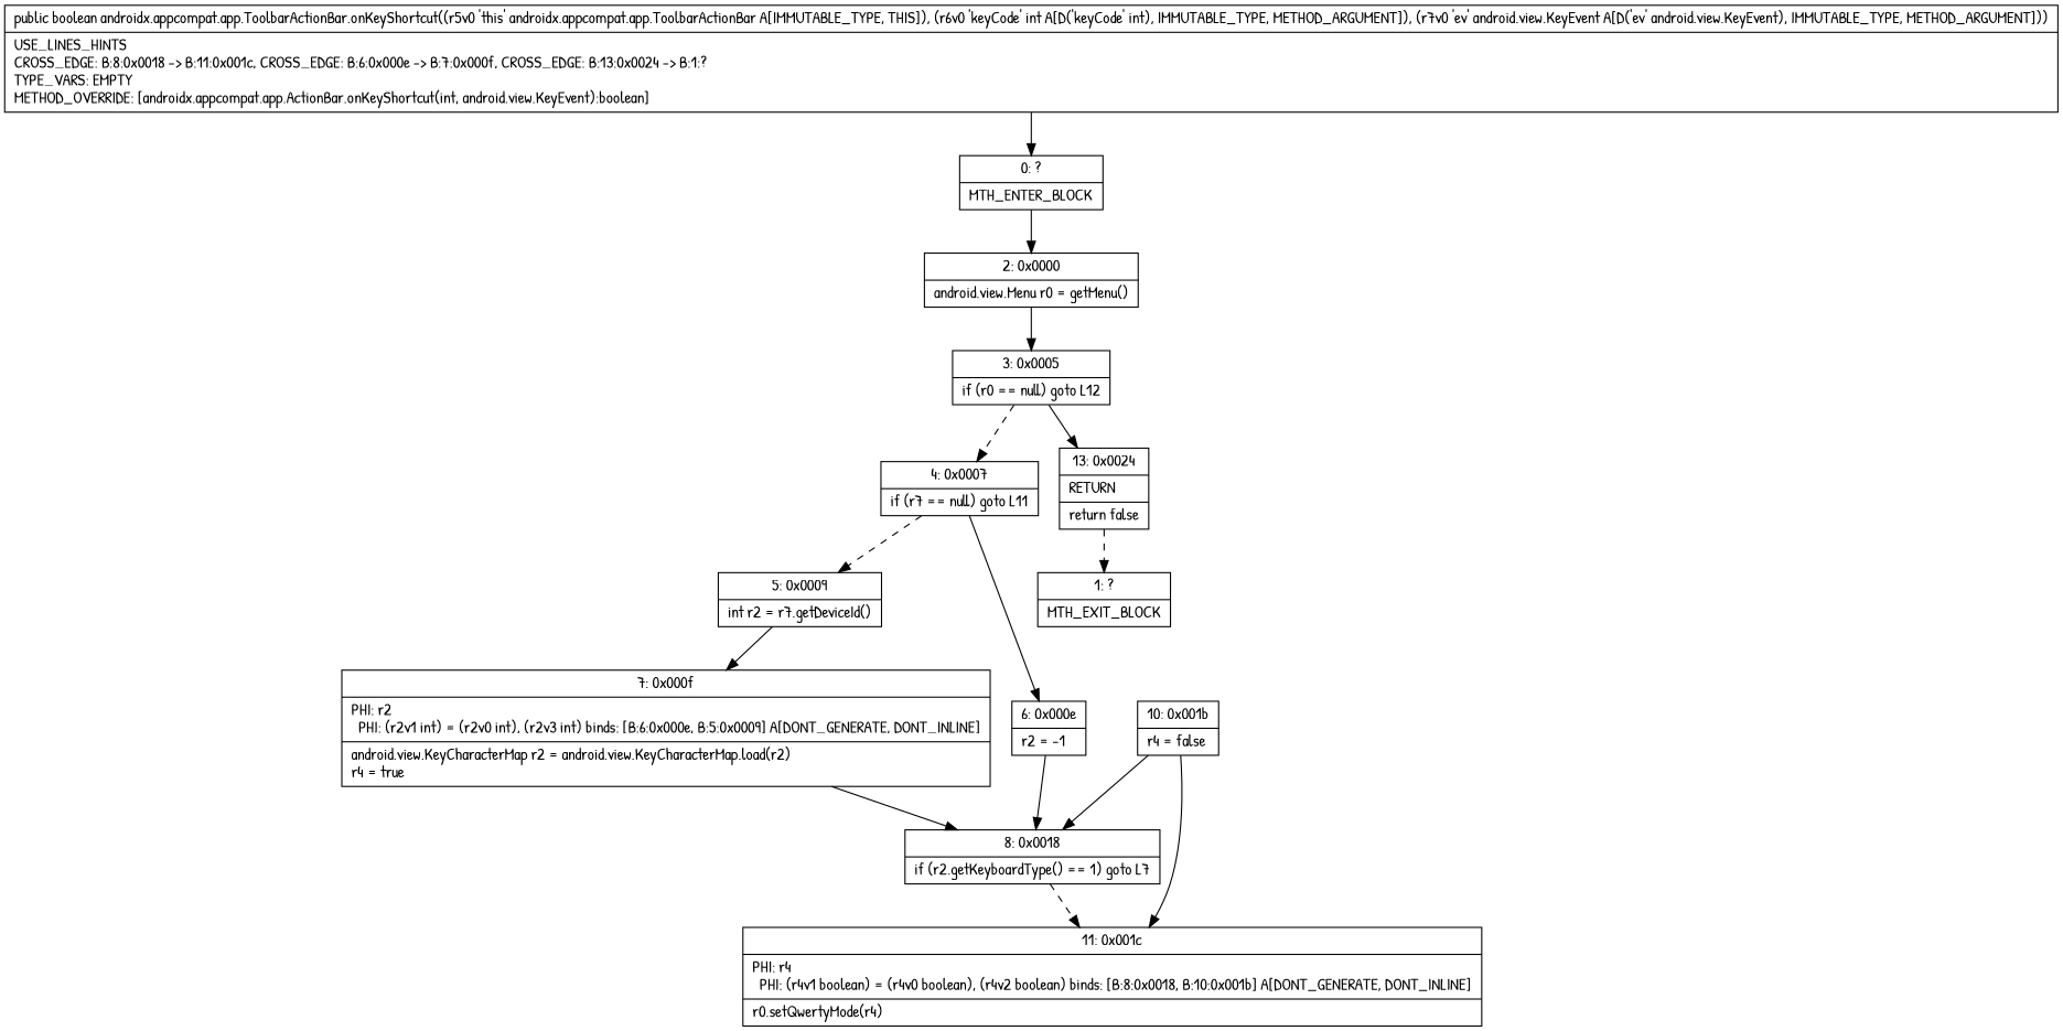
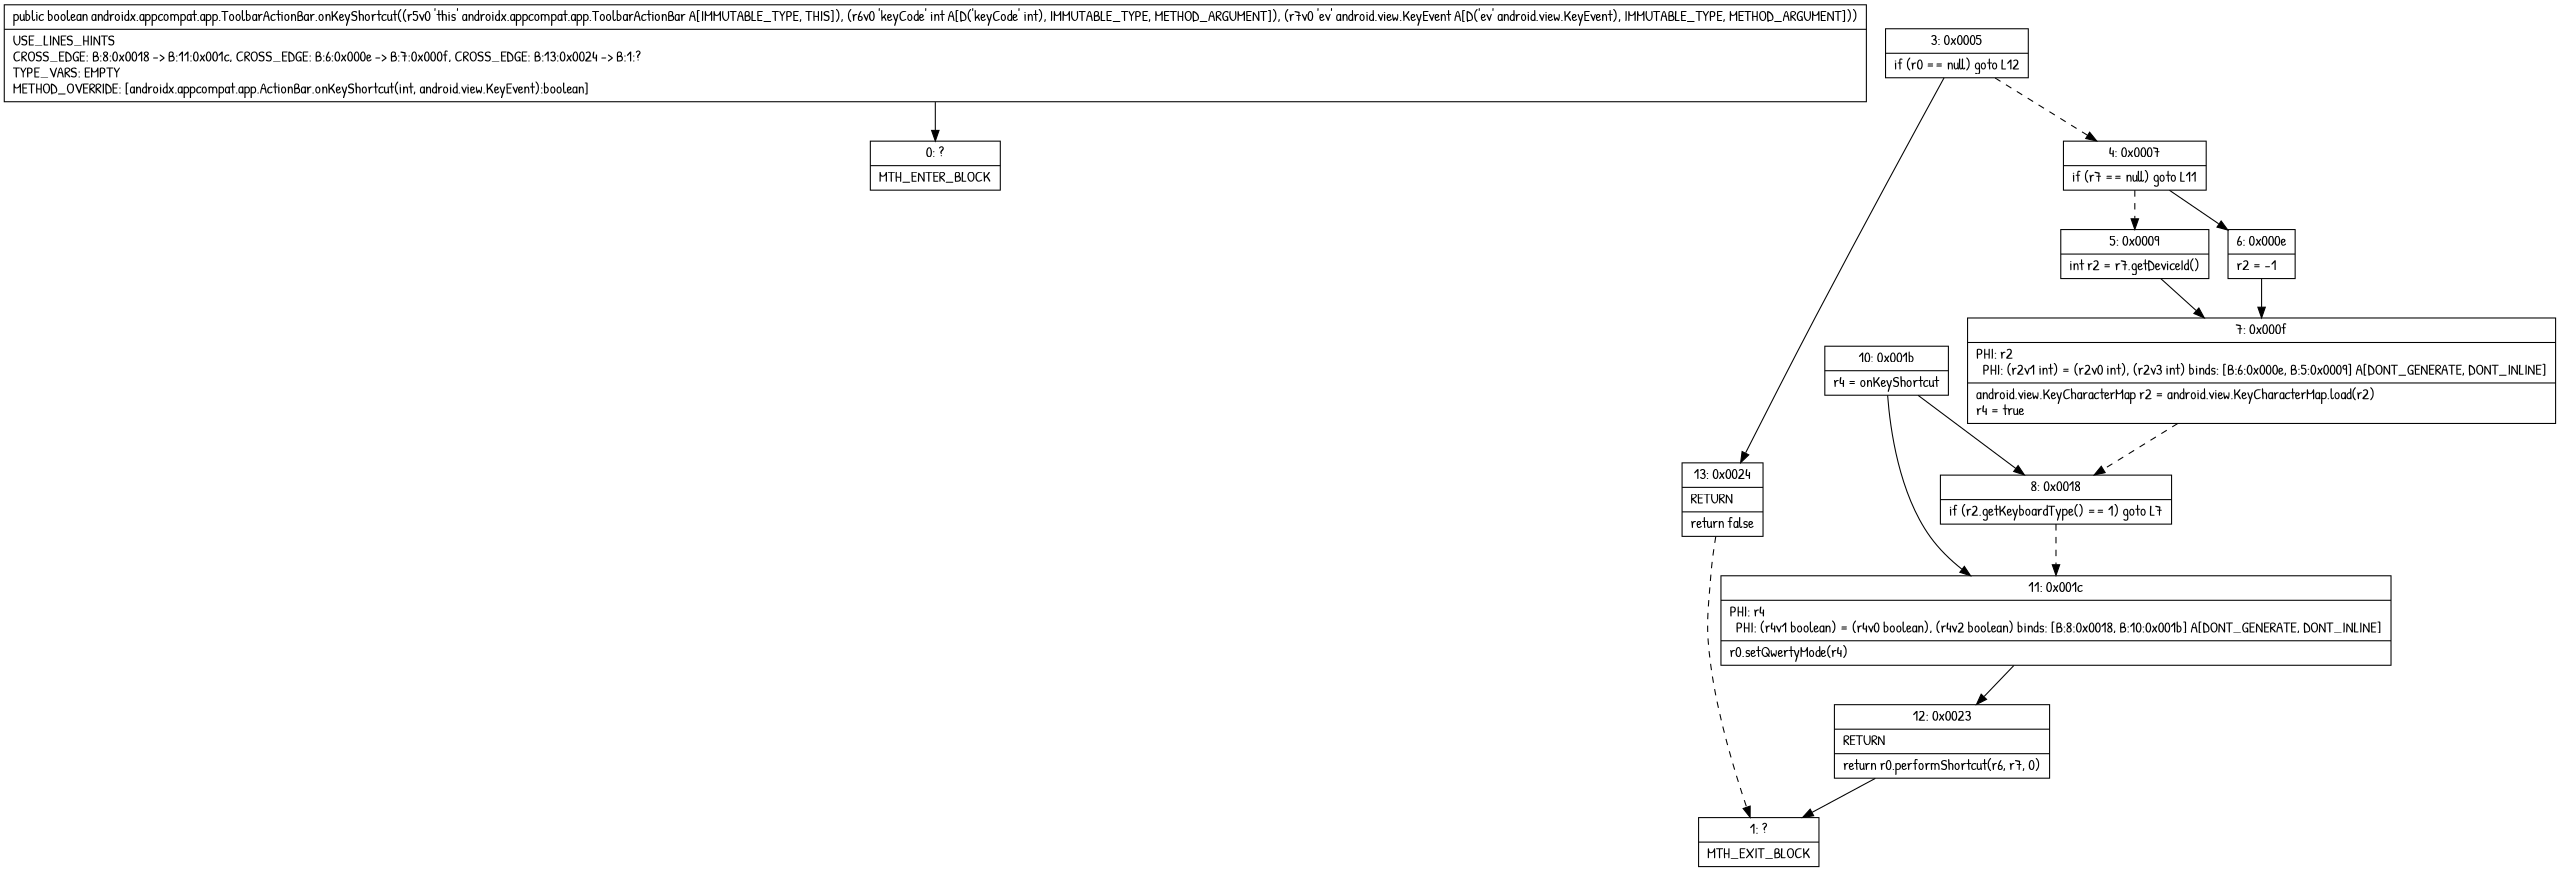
  digraph {
    fontname="Patrick Hand"
    node [fontname="Patrick Hand" shape=record]
    edge [fontname="Patrick Hand"]
    n1 [label="{0\:\ ?|MTH_ENTER_BLOCK\l}"]
-   n2 [label="{2\:\ 0x0000|android.view.Menu r0 = getMenu()\l}"]
    n3 [label="{3\:\ 0x0005|if (r0 == null) goto L12\l}"]
    n4 [label="{4\:\ 0x0007|if (r7 == null) goto L11\l}"]
    n5 [label="{13\:\ 0x0024|RETURN\l|return false\l}"]
    n6 [label="{5\:\ 0x0009|int r2 = r7.getDeviceId()\l}"]
    n7 [label="{6\:\ 0x000e|r2 = \-1\l}"]
    n8 [label="{1\:\ ?|MTH_EXIT_BLOCK\l}"]
    n9 [label="{7\:\ 0x000f|PHI: r2 \l  PHI: (r2v1 int) = (r2v0 int), (r2v3 int) binds: [B:6:0x000e, B:5:0x0009] A[DONT_GENERATE, DONT_INLINE]\l|android.view.KeyCharacterMap r2 = android.view.KeyCharacterMap.load(r2)\lr4 = true\l}"]
    n10 [label="{8\:\ 0x0018|if (r2.getKeyboardType() == 1) goto L7\l}"]
    n11 [label="{11\:\ 0x001c|PHI: r4 \l  PHI: (r4v1 boolean) = (r4v0 boolean), (r4v2 boolean) binds: [B:8:0x0018, B:10:0x001b] A[DONT_GENERATE, DONT_INLINE]\l|r0.setQwertyMode(r4)\l}"]
-   n12 [label="{10\:\ 0x001b|r4 = false\l}"]
+   n12 [label="{10\:\ 0x001b|r4 = onKeyShortcut\l}"]
+   n13 [label="{12\:\ 0x0023|RETURN\l|return r0.performShortcut(r6, r7, 0)\l}"]
    n14 [label="{public boolean androidx.appcompat.app.ToolbarActionBar.onKeyShortcut((r5v0 'this' androidx.appcompat.app.ToolbarActionBar A[IMMUTABLE_TYPE, THIS]), (r6v0 'keyCode' int A[D('keyCode' int), IMMUTABLE_TYPE, METHOD_ARGUMENT]), (r7v0 'ev' android.view.KeyEvent A[D('ev' android.view.KeyEvent), IMMUTABLE_TYPE, METHOD_ARGUMENT]))  | USE_LINES_HINTS\lCROSS_EDGE: B:8:0x0018 \-\> B:11:0x001c, CROSS_EDGE: B:6:0x000e \-\> B:7:0x000f, CROSS_EDGE: B:13:0x0024 \-\> B:1:?\lTYPE_VARS: EMPTY\lMETHOD_OVERRIDE: [androidx.appcompat.app.ActionBar.onKeyShortcut(int, android.view.KeyEvent):boolean]\l}"]
-   n1 -> n2
-   n2 -> n3
    n3 -> n4 [style=dashed]
    n3 -> n5
    n4 -> n6 [style=dashed]
    n4 -> n7
    n5 -> n8 [style=dashed]
    n6 -> n9
-   n7 -> n10
-   n9 -> n10
+   n7 -> n9
+   n9 -> n10 [style=dashed]
    n10 -> n11 [style=dashed]
+   n11 -> n13
    n12 -> n10
    n12 -> n11
+   n13 -> n8
    n14 -> n1
  }
